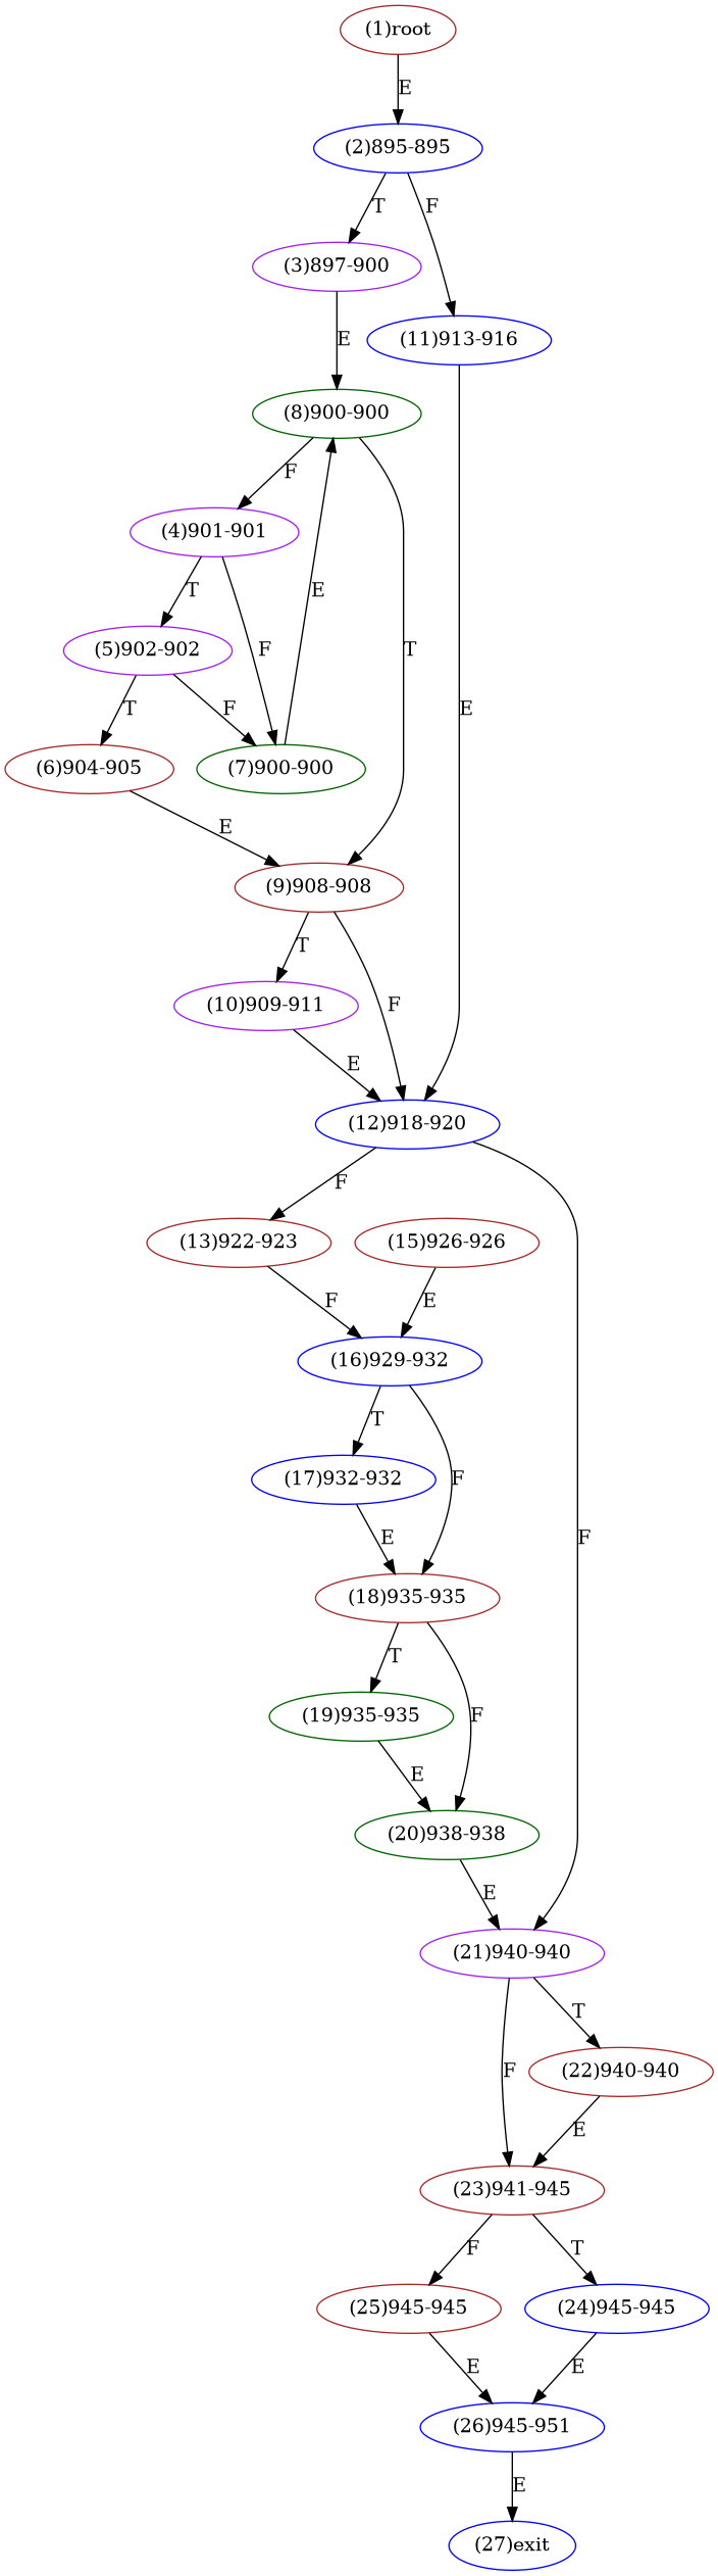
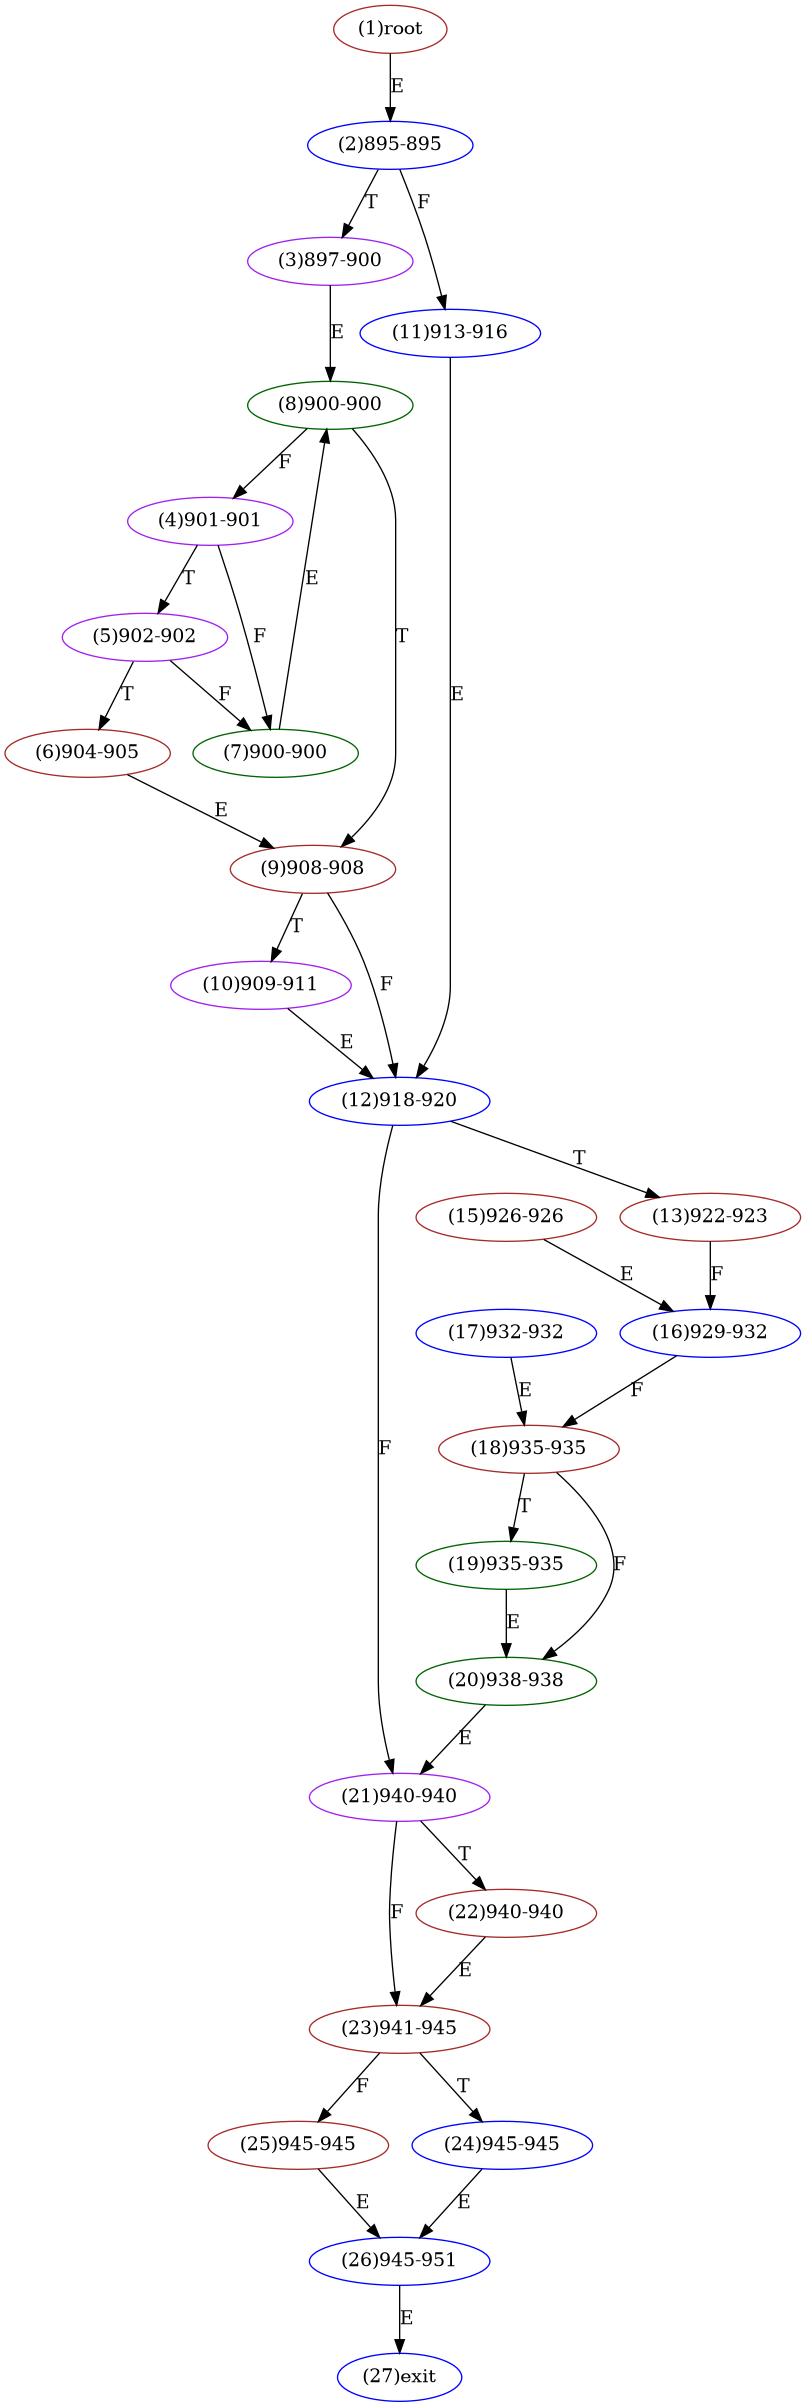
  digraph {
    node [color=brown]
    n1 [label="(1)root"]
    n2 [color=blue label="(2)895-895"]
    n3 [color=purple label="(3)897-900"]
    n4 [color=blue label="(11)913-916"]
    n5 [color=darkgreen label="(8)900-900"]
    n6 [color=blue label="(12)918-920"]
    n7 [color=purple label="(4)901-901"]
    n8 [label="(9)908-908"]
    n9 [color=purple label="(5)902-902"]
    n10 [color=darkgreen label="(7)900-900"]
    n11 [label="(6)904-905"]
    n12 [color=purple label="(10)909-911"]
    n13 [label="(13)922-923"]
    n14 [color=purple label="(21)940-940"]
    n15 [color=blue label="(16)929-932"]
    n16 [label="(23)941-945"]
    n17 [label="(22)940-940"]
    n18 [color=blue label="(17)932-932"]
    n19 [label="(18)935-935"]
    n20 [label="(15)926-926"]
    n21 [color=darkgreen label="(19)935-935"]
    n22 [color=darkgreen label="(20)938-938"]
    n23 [label="(25)945-945"]
    n24 [color=blue label="(24)945-945"]
    n25 [color=blue label="(26)945-951"]
    n26 [color=blue label="(27)exit"]
    n1 -> n2 [label=E]
    n2 -> n3 [label=T]
    n2 -> n4 [label=F]
    n3 -> n5 [label=E]
    n4 -> n6 [label=E]
    n5 -> n7 [label=F]
    n5 -> n8 [label=T]
-   n6 -> n13 [label=F]
+   n6 -> n13 [label=T]
    n6 -> n14 [label=F]
    n7 -> n9 [label=T]
    n7 -> n10 [label=F]
    n8 -> n6 [label=F]
    n8 -> n12 [label=T]
    n9 -> n10 [label=F]
    n9 -> n11 [label=T]
    n10 -> n5 [label=E]
    n11 -> n8 [label=E]
    n12 -> n6 [label=E]
    n13 -> n15 [label=F]
    n14 -> n16 [label=F]
    n14 -> n17 [label=T]
-   n15 -> n18 [label=T]
    n15 -> n19 [label=F]
    n16 -> n23 [label=F]
    n16 -> n24 [label=T]
    n17 -> n16 [label=E]
    n18 -> n19 [label=E]
    n19 -> n21 [label=T]
    n19 -> n22 [label=F]
    n20 -> n15 [label=E]
    n21 -> n22 [label=E]
    n22 -> n14 [label=E]
    n23 -> n25 [label=E]
    n24 -> n25 [label=E]
    n25 -> n26 [label=E]
  }
